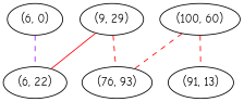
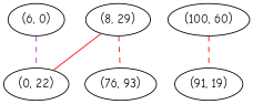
  graph {
    fontname="Comic Neue"
    node [fontname="Comic Neue"]
    edge [color=red fontname="Comic Neue" style=dashed weight=1]
    n1 [label="(6, 0)"]
-   "(6, 22)"
+   "(6, 22)" [label="(0, 22)"]
    n3 [label="(100, 60)"]
-   "(91, 13)"
+   "(91, 13)" [label="(91, 19)"]
    "(76, 93)"
-   "(8, 29)" [label="(9, 29)"]
+   "(8, 29)"
    n1 -- "(6, 22)" [color=purple weight=4]
    n3 -- "(91, 13)"
-   n3 -- "(76, 93)"
    "(8, 29)" -- "(6, 22)" [style=solid]
    "(8, 29)" -- "(76, 93)"
  }
